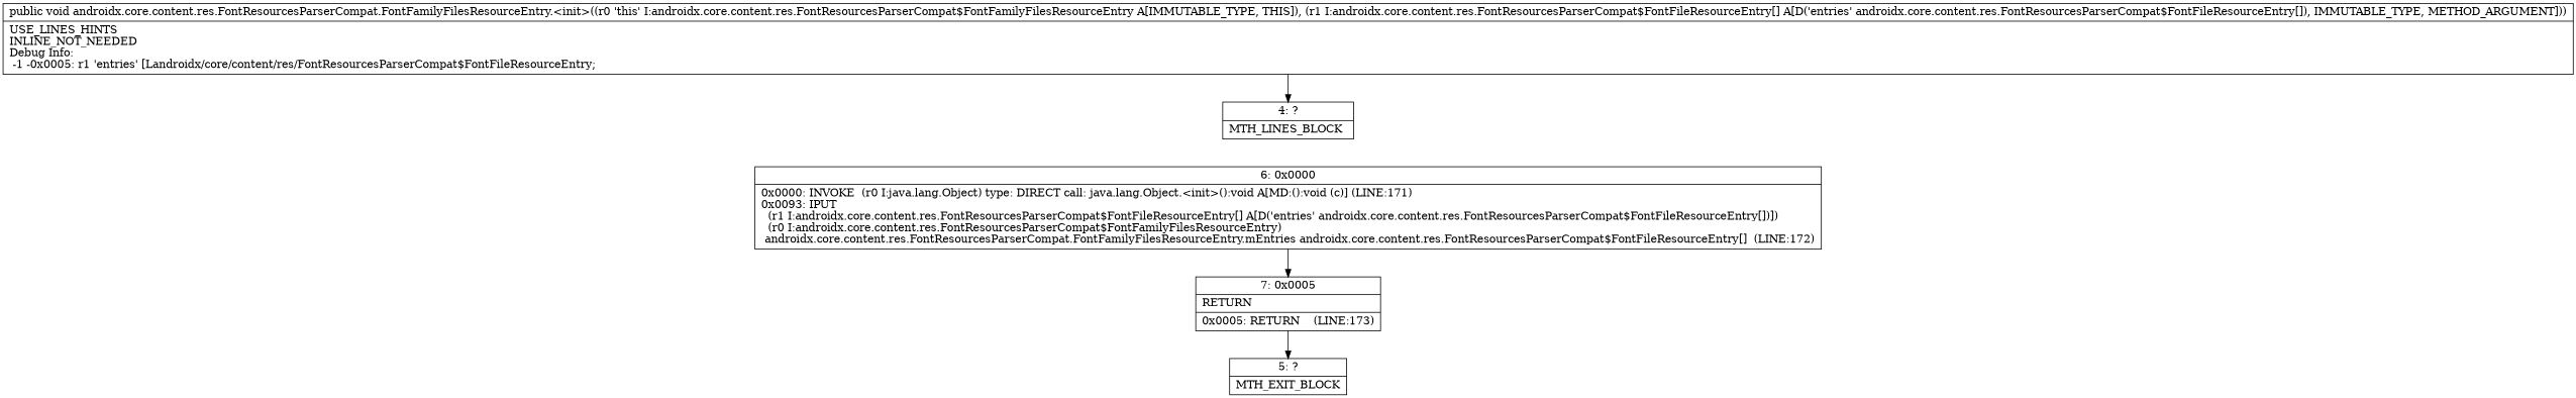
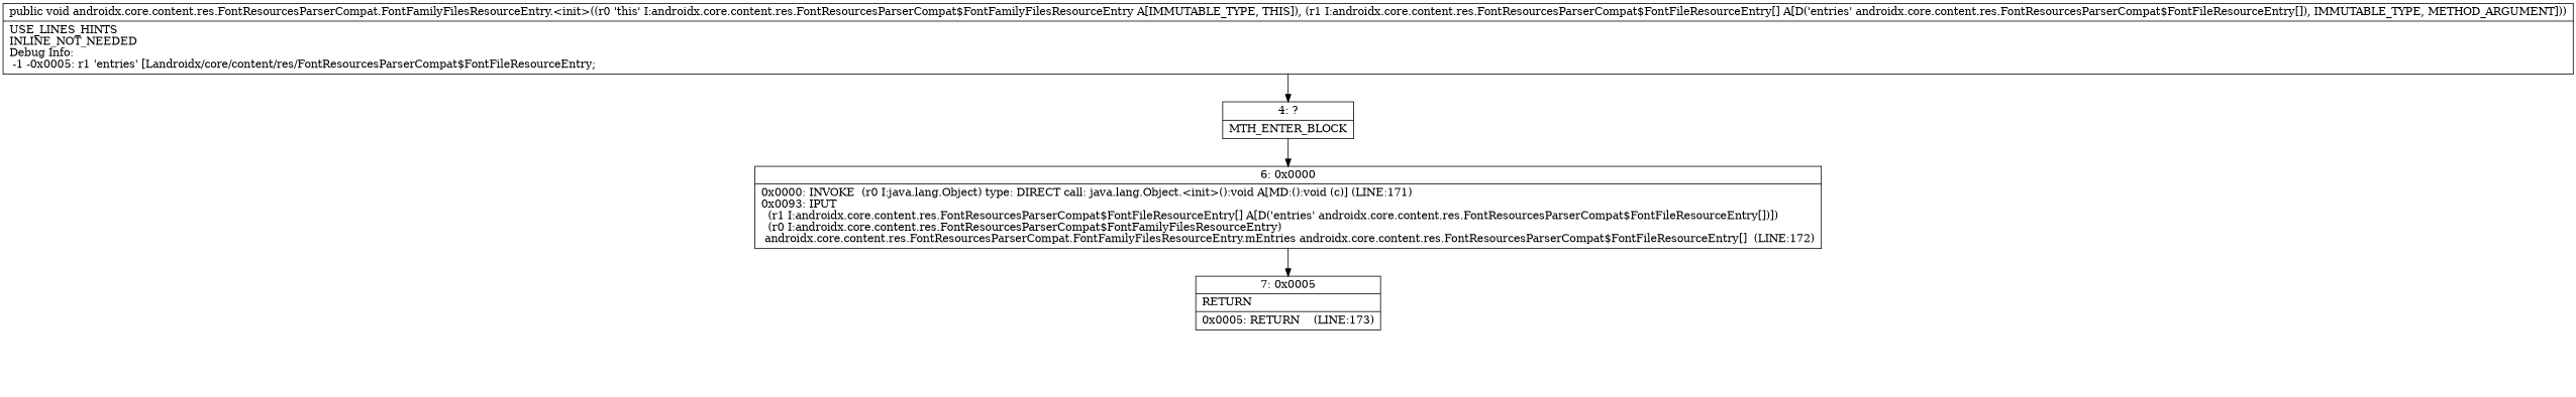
  digraph {
    node [shape=record]
-   n1 [label="{4\:\ ?|MTH_LINES_BLOCK\l}"]
+   n1 [label="{4\:\ ?|MTH_ENTER_BLOCK\l}"]
    n2 [label="{6\:\ 0x0000|0x0000: INVOKE  (r0 I:java.lang.Object) type: DIRECT call: java.lang.Object.\<init\>():void A[MD:():void (c)] (LINE:171)\l0x0093: IPUT  \l  (r1 I:androidx.core.content.res.FontResourcesParserCompat$FontFileResourceEntry[] A[D('entries' androidx.core.content.res.FontResourcesParserCompat$FontFileResourceEntry[])])\l  (r0 I:androidx.core.content.res.FontResourcesParserCompat$FontFamilyFilesResourceEntry)\l androidx.core.content.res.FontResourcesParserCompat.FontFamilyFilesResourceEntry.mEntries androidx.core.content.res.FontResourcesParserCompat$FontFileResourceEntry[]  (LINE:172)\l}"]
    n3 [label="{7\:\ 0x0005|RETURN\l|0x0005: RETURN    (LINE:173)\l}"]
-   n4 [label="{5\:\ ?|MTH_EXIT_BLOCK\l}"]
    n5 [label="{public void androidx.core.content.res.FontResourcesParserCompat.FontFamilyFilesResourceEntry.\<init\>((r0 'this' I:androidx.core.content.res.FontResourcesParserCompat$FontFamilyFilesResourceEntry A[IMMUTABLE_TYPE, THIS]), (r1 I:androidx.core.content.res.FontResourcesParserCompat$FontFileResourceEntry[] A[D('entries' androidx.core.content.res.FontResourcesParserCompat$FontFileResourceEntry[]), IMMUTABLE_TYPE, METHOD_ARGUMENT]))  | USE_LINES_HINTS\lINLINE_NOT_NEEDED\lDebug Info:\l  \-1 \-0x0005: r1 'entries' [Landroidx\/core\/content\/res\/FontResourcesParserCompat$FontFileResourceEntry;\l}"]
+   n1 -> n2
    n2 -> n3
-   n3 -> n4
    n5 -> n1
  }
